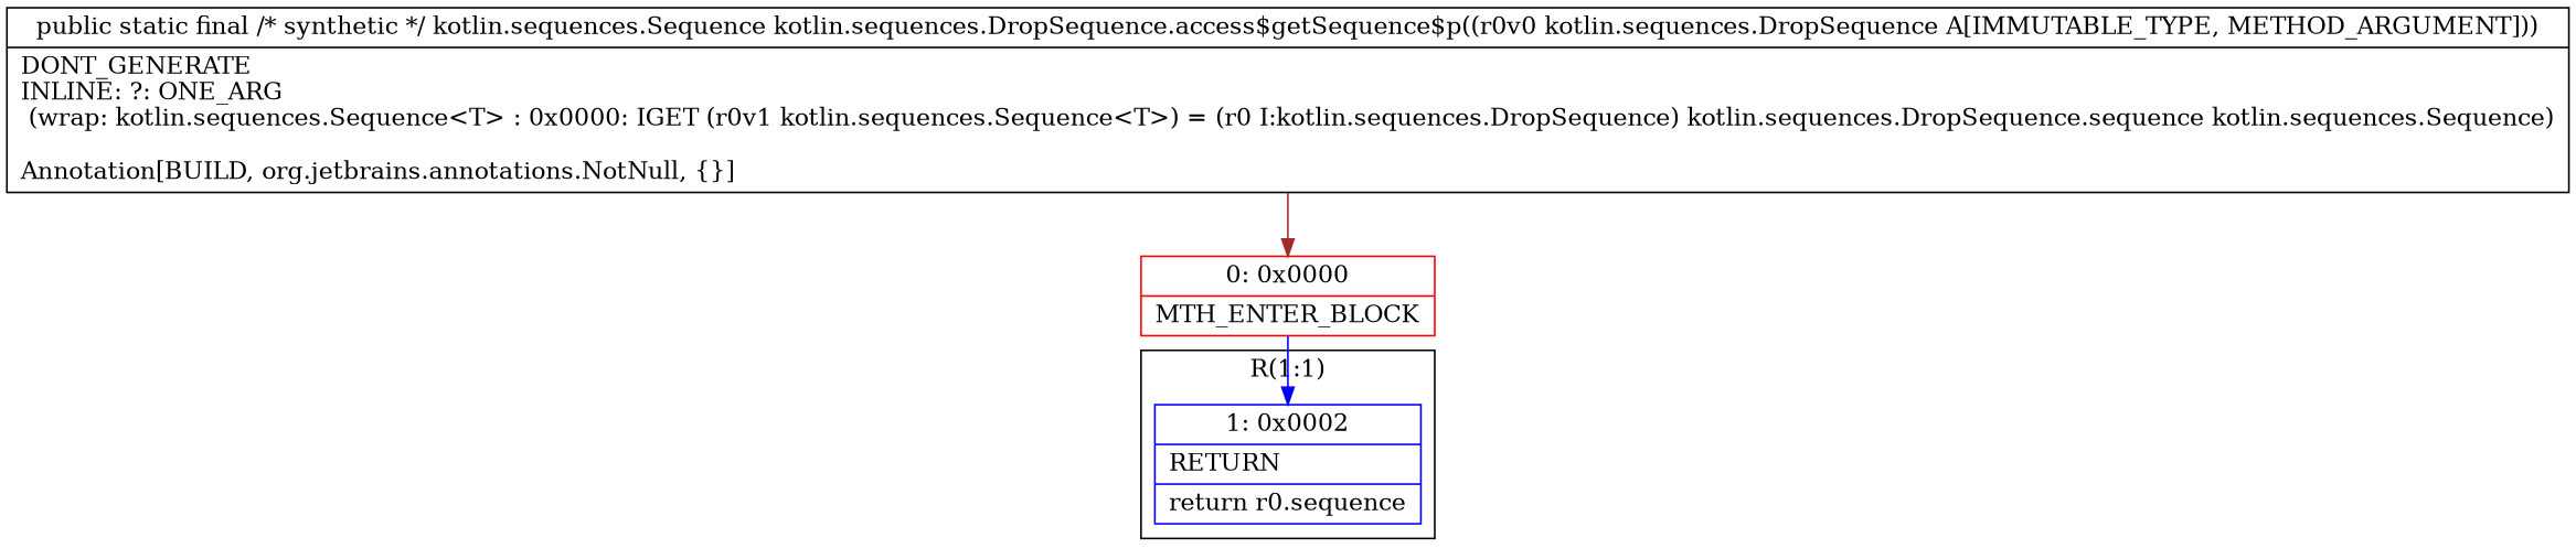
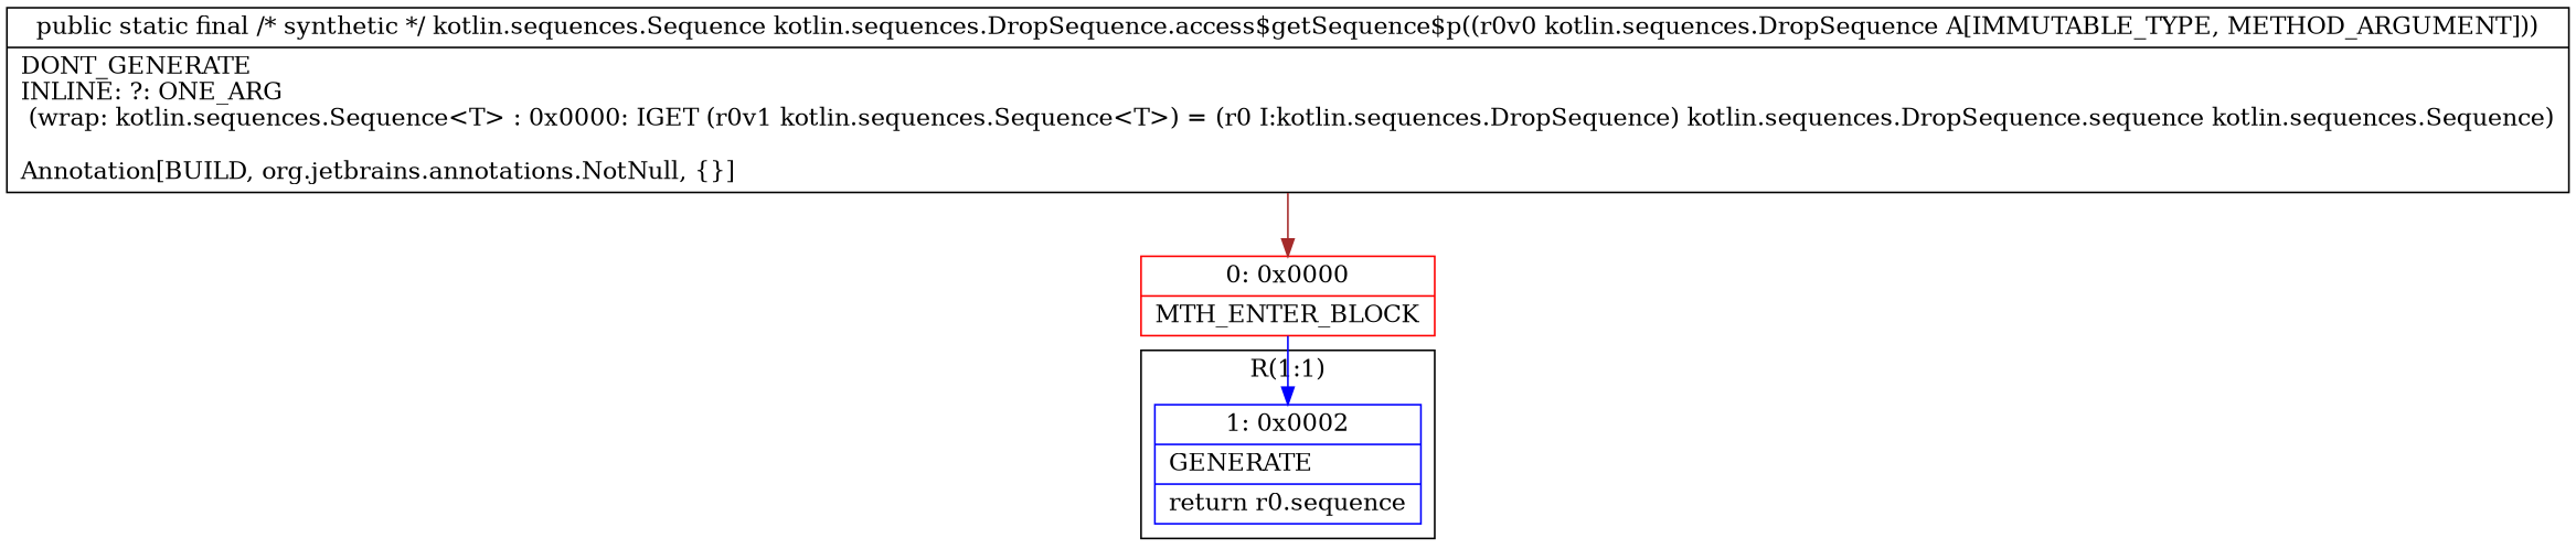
  digraph {
    node [shape=record]
    edge [arrowhead=normal]
-   n1 [color=blue label="{1\:\ 0x0002|RETURN\l|return r0.sequence\l}"]
+   n1 [color=blue label="{1\:\ 0x0002|GENERATE\l|return r0.sequence\l}"]
    n2 [color=red label="{0\:\ 0x0000|MTH_ENTER_BLOCK\l}"]
    n3 [label="{public static final \/* synthetic *\/ kotlin.sequences.Sequence kotlin.sequences.DropSequence.access$getSequence$p((r0v0 kotlin.sequences.DropSequence A[IMMUTABLE_TYPE, METHOD_ARGUMENT]))  | DONT_GENERATE\lINLINE: ?: ONE_ARG  \l  (wrap: kotlin.sequences.Sequence\<T\> : 0x0000: IGET  (r0v1 kotlin.sequences.Sequence\<T\>) = (r0 I:kotlin.sequences.DropSequence) kotlin.sequences.DropSequence.sequence kotlin.sequences.Sequence)\l\lAnnotation[BUILD, org.jetbrains.annotations.NotNull, \{\}]\l}"]
    subgraph cluster_1 {
      label="R(1:1)"
      n1
    }
    n2 -> n1 [color=blue]
    n3 -> n2 [color=brown]
  }
